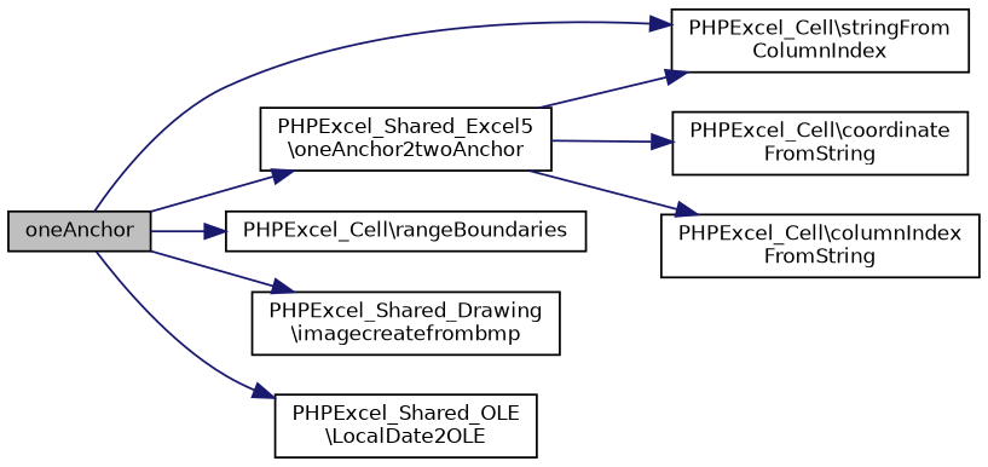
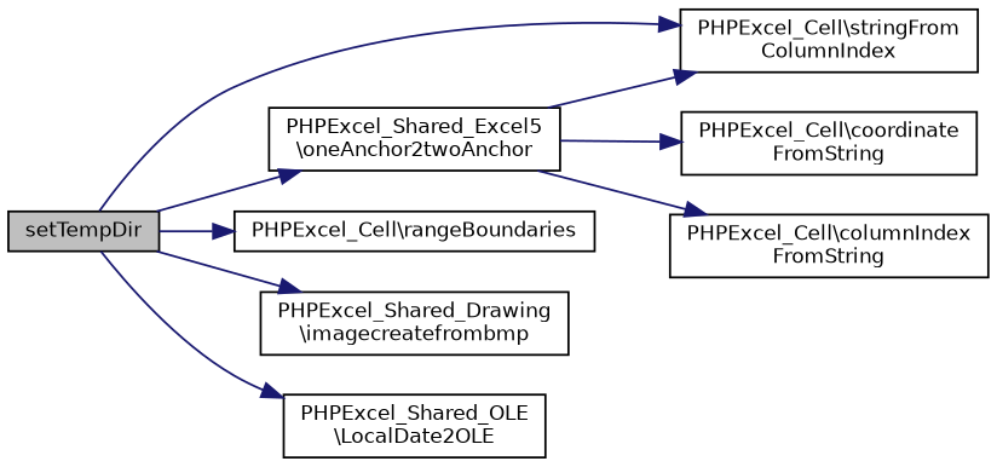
  digraph {
    rankdir=LR
    node [color=black fillcolor=white fontname=Helvetica fontsize=10 shape=record style=filled]
    edge [color=midnightblue fontname=Helvetica fontsize=10 labelfontname=Helvetica labelfontsize=10 style=solid]
-   n1 [fillcolor=grey75 fontcolor=black height=0.2 label=oneAnchor width=0.4]
+   n1 [fillcolor=grey75 fontcolor=black height=0.2 label=setTempDir width=0.4]
    n2 [height=0.2 label="PHPExcel_Shared_Excel5\l\\oneAnchor2twoAnchor" width=0.4]
    n3 [height=0.2 label="PHPExcel_Cell\\stringFrom\lColumnIndex" width=0.4]
    n4 [height=0.2 label="PHPExcel_Cell\\rangeBoundaries" width=0.4]
    n5 [height=0.2 label="PHPExcel_Shared_Drawing\l\\imagecreatefrombmp" width=0.4]
    n6 [height=0.2 label="PHPExcel_Shared_OLE\l\\LocalDate2OLE" width=0.4]
    n7 [height=0.2 label="PHPExcel_Cell\\coordinate\lFromString" width=0.4]
    n8 [height=0.2 label="PHPExcel_Cell\\columnIndex\lFromString" width=0.4]
    n1 -> n2
    n1 -> n3
    n1 -> n4
    n1 -> n5
    n1 -> n6
    n2 -> n3
    n2 -> n7
    n2 -> n8
  }
